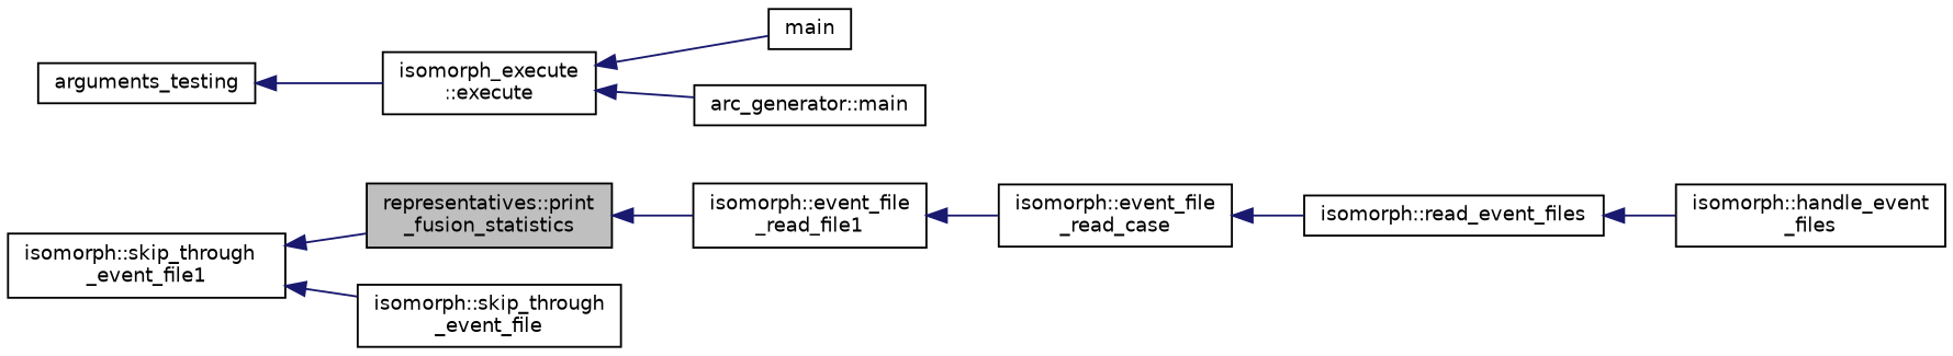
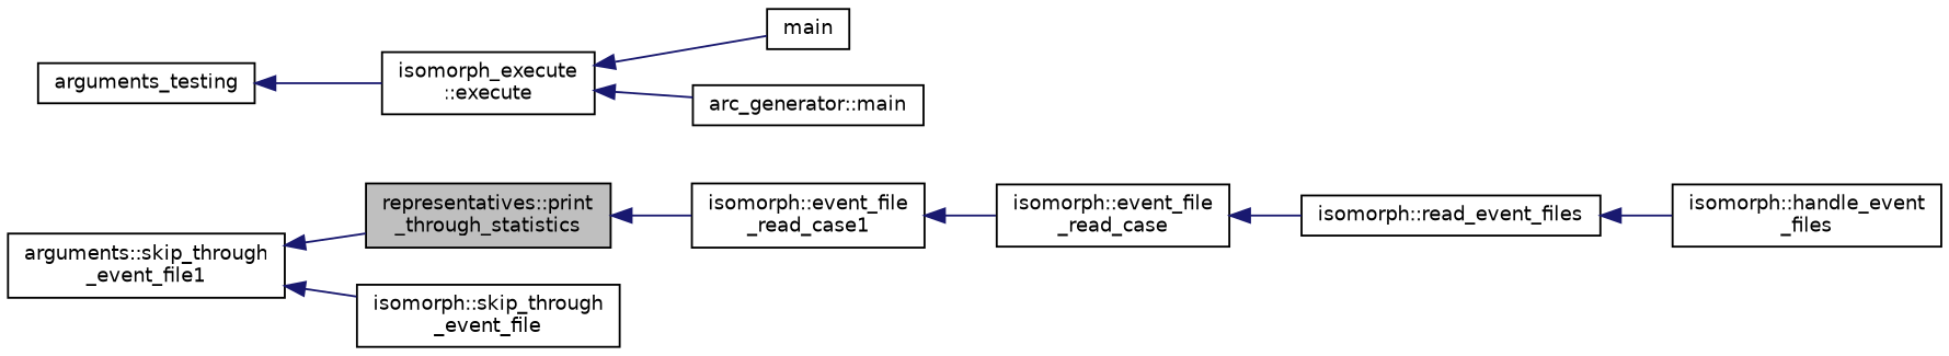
  digraph {
    rankdir=LR
    node [color=black fillcolor=white fontname=Helvetica fontsize=10 shape=record style=filled]
    edge [color=midnightblue dir=back fontname=Helvetica fontsize=10 labelfontname=Helvetica labelfontsize=10 style=solid]
-   n1 [fillcolor=grey75 fontcolor=black height=0.2 label="representatives::print\l_fusion_statistics" width=0.4]
-   n2 [height=0.2 label="isomorph::event_file\l_read_file1" width=0.4]
-   n3 [height=0.2 label="isomorph::skip_through\l_event_file1" width=0.4]
+   n1 [fillcolor=grey75 fontcolor=black height=0.2 label="representatives::print\l_through_statistics" width=0.4]
+   n2 [height=0.2 label="isomorph::event_file\l_read_case1" width=0.4]
+   n3 [height=0.2 label="arguments::skip_through\l_event_file1" width=0.4]
    n4 [height=0.2 label="isomorph::skip_through\l_event_file" width=0.4]
    n5 [height=0.2 label="isomorph::event_file\l_read_case" width=0.4]
    n6 [height=0.2 label=arguments_testing width=0.4]
    n7 [height=0.2 label="isomorph_execute\l::execute" width=0.4]
    n8 [height=0.2 label=main width=0.4]
    n9 [height=0.2 label="arc_generator::main" width=0.4]
    n10 [height=0.2 label="isomorph::read_event_files" width=0.4]
    n11 [height=0.2 label="isomorph::handle_event\l_files" width=0.4]
    n1 -> n2
    n2 -> n5
    n3 -> n1
    n3 -> n4
    n5 -> n10
    n6 -> n7
    n7 -> n8
    n7 -> n9
    n10 -> n11
  }
